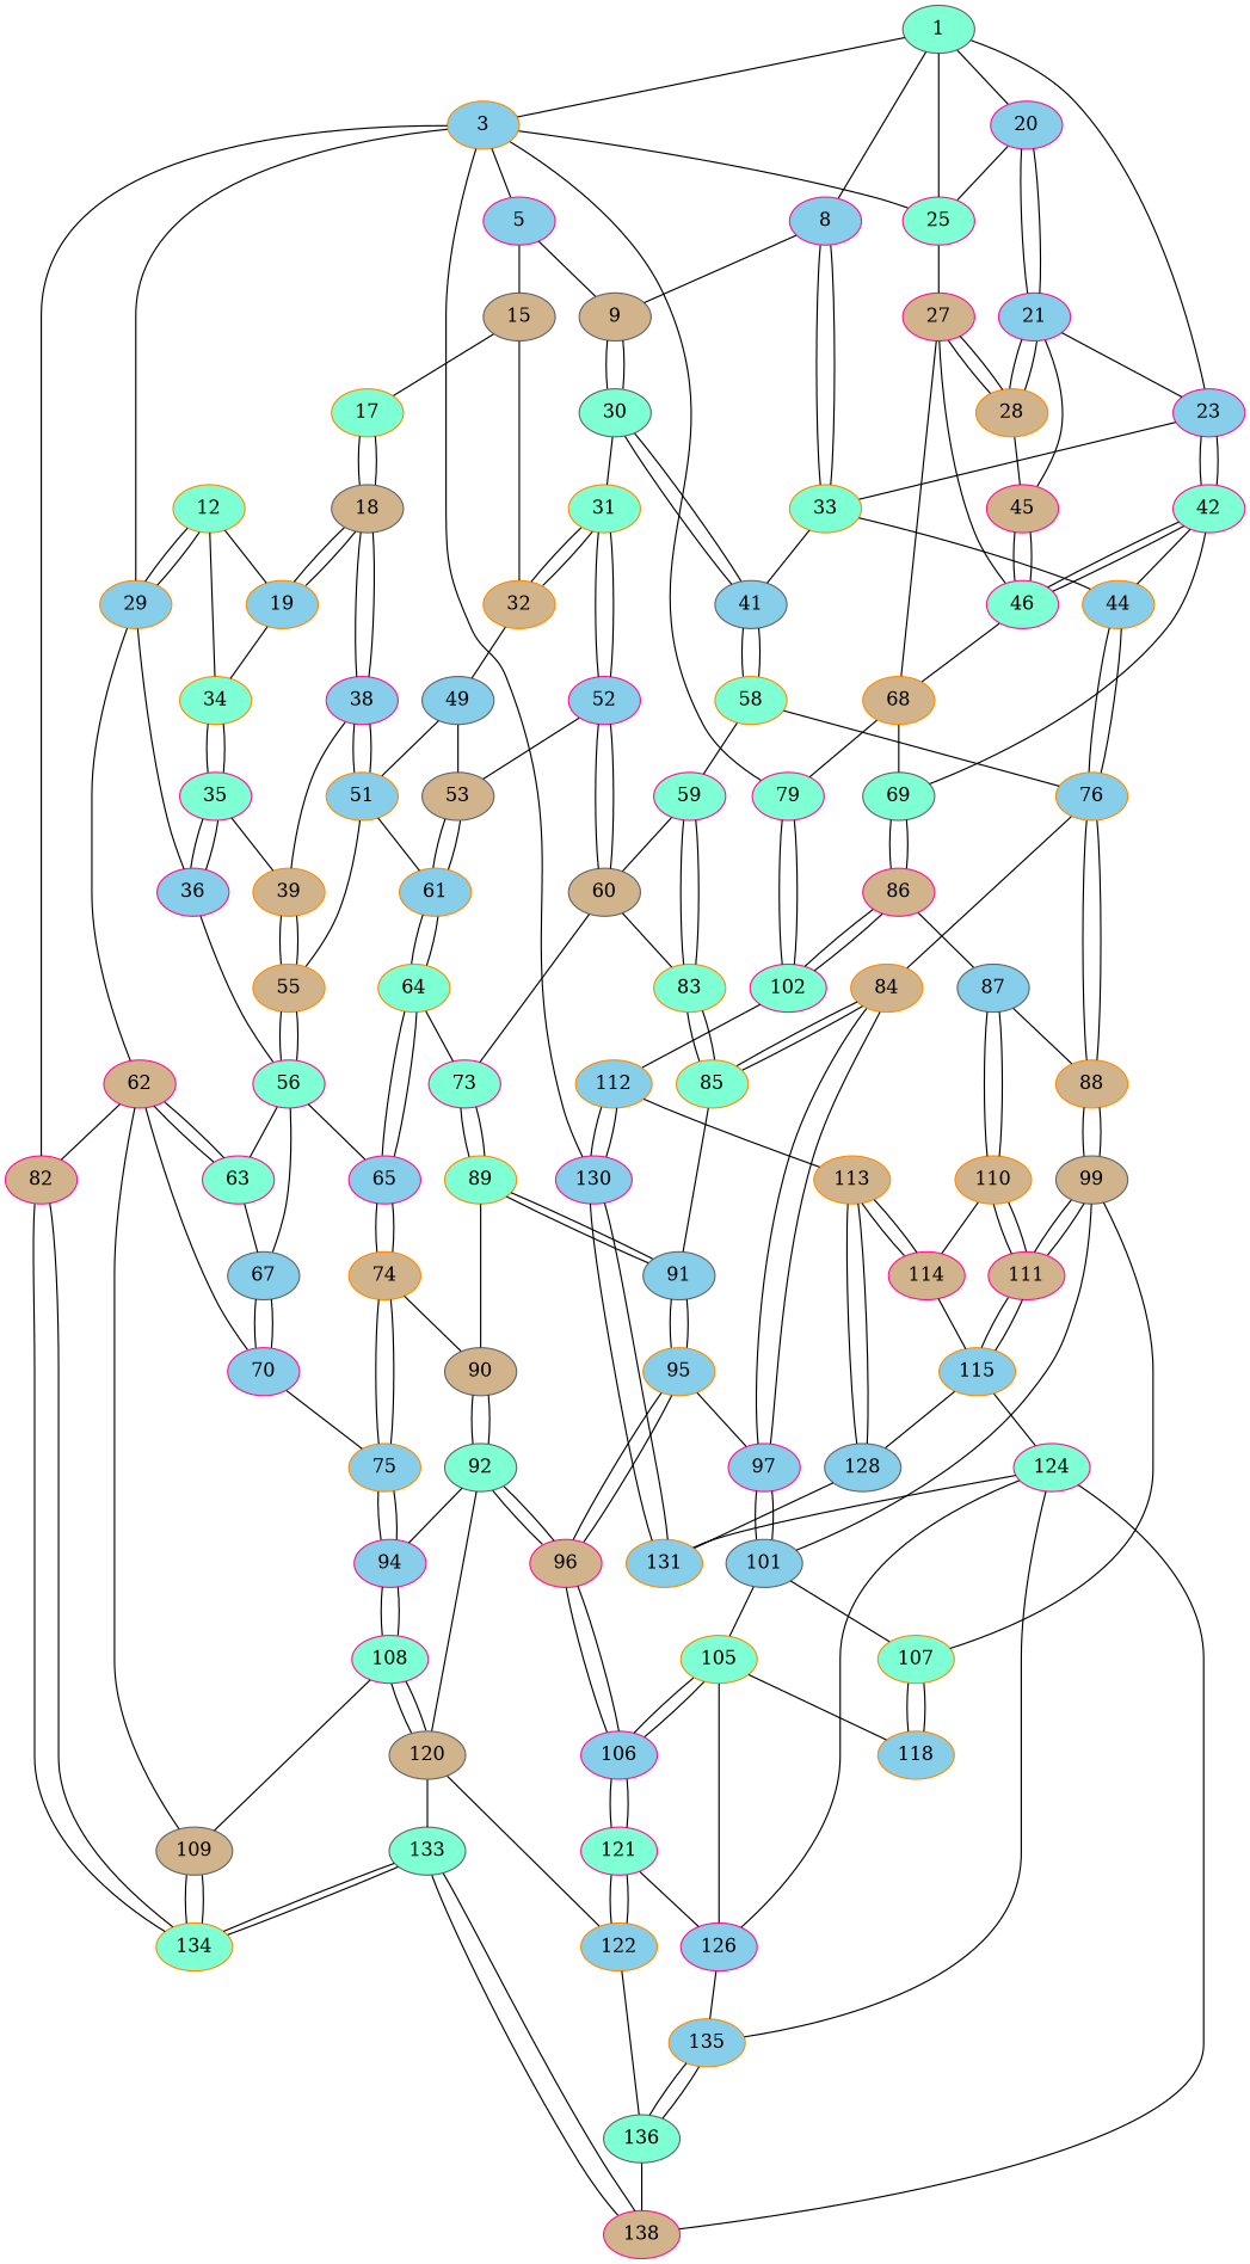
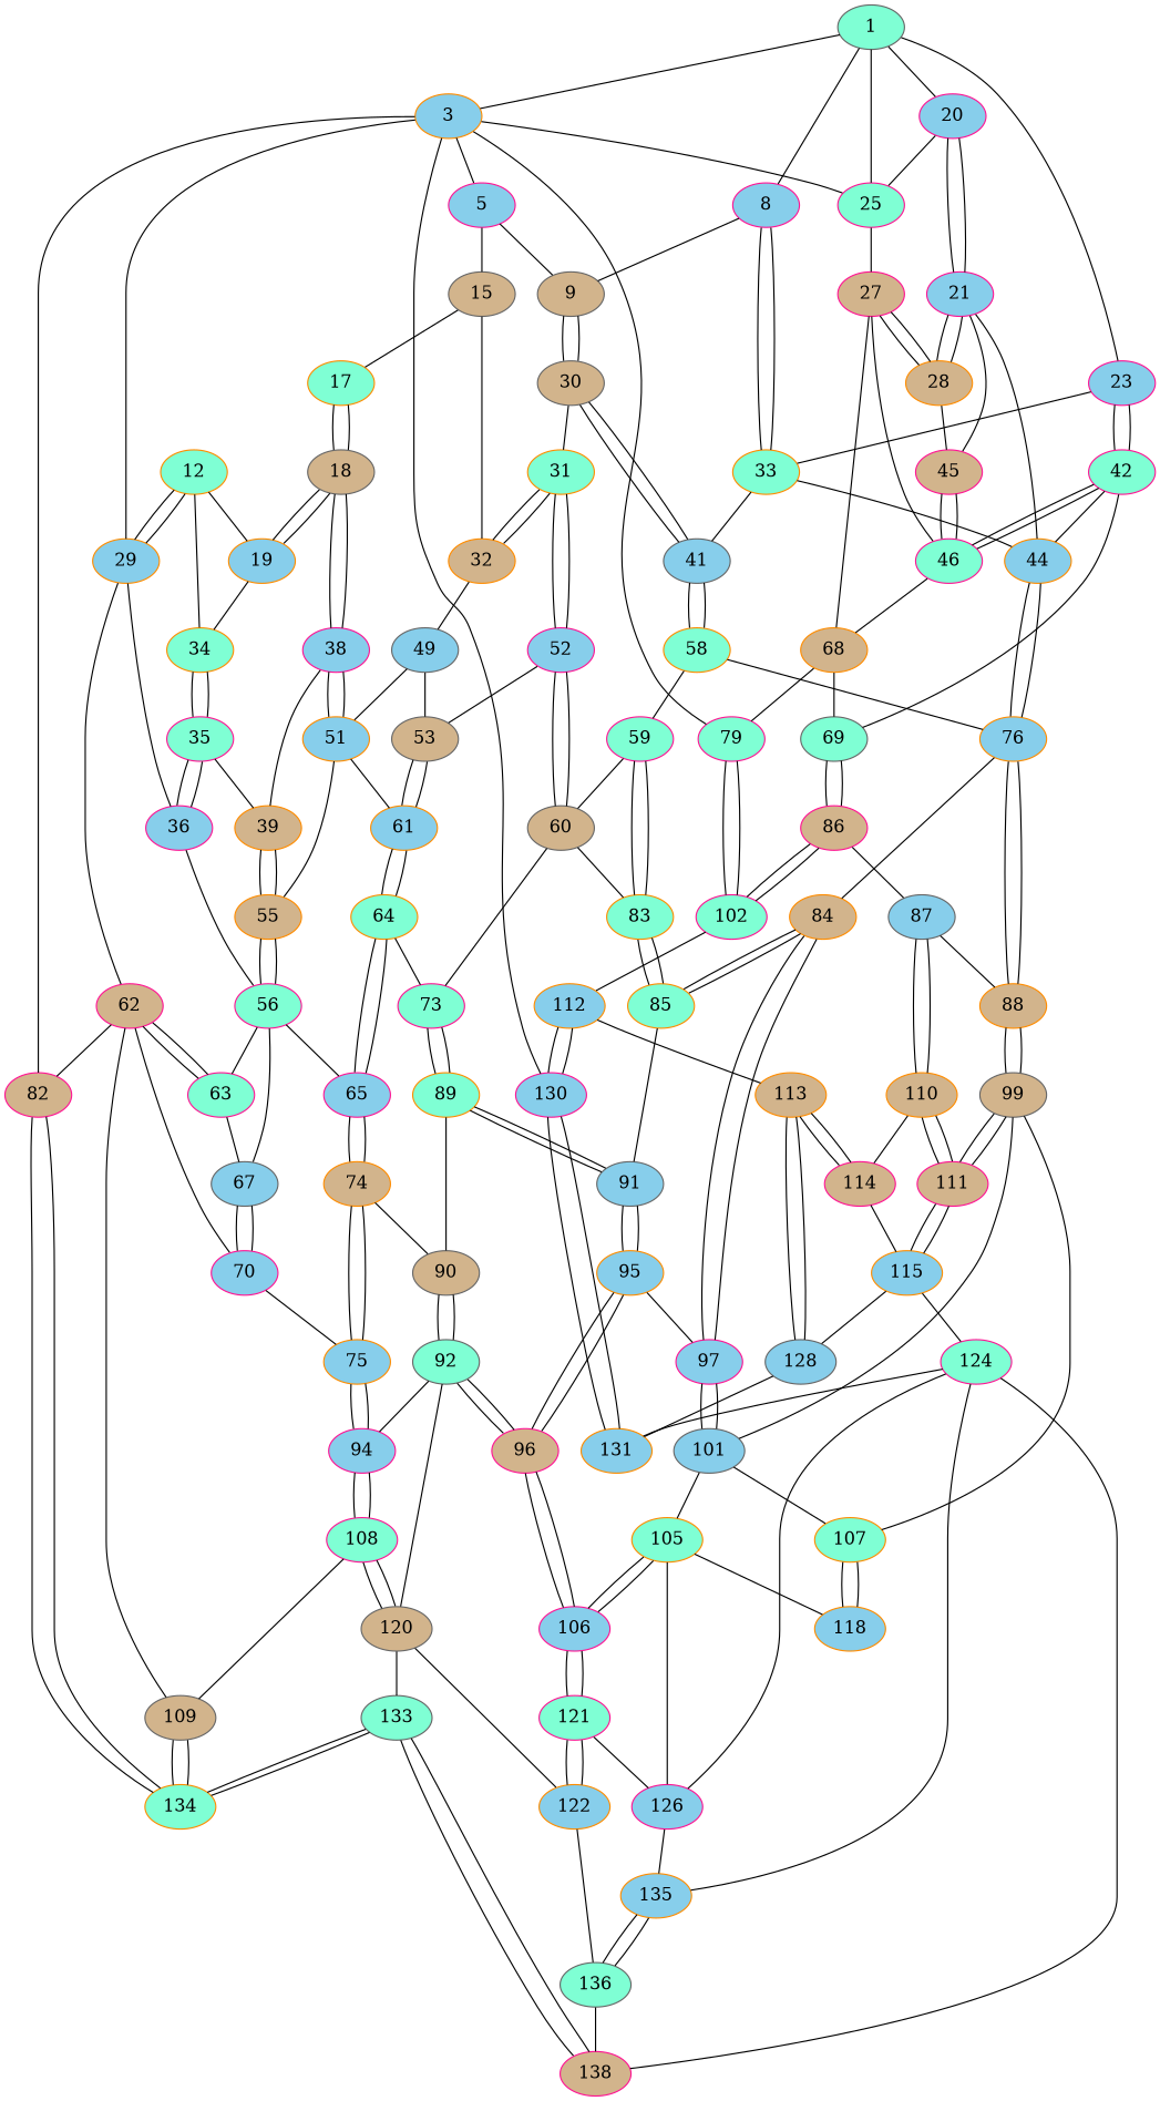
  graph {
    node [color=darkorange fillcolor=skyblue style=filled]
    1 [color=gray40 fillcolor=aquamarine super="+2+6"]
    3 [super="+4+78"]
    8 [color=deeppink]
    20 [color=deeppink]
    23 [color=deeppink super="+24"]
    25 [color=deeppink fillcolor=aquamarine super="+26"]
    5 [color=deeppink super="+10"]
    29 [super="+37"]
    79 [color=deeppink fillcolor=aquamarine]
    82 [color=deeppink fillcolor=tan]
    130 [color=deeppink]
    9 [color=gray40 fillcolor=tan]
    33 [fillcolor=aquamarine super="+40"]
    21 [color=deeppink super="+22"]
    42 [color=deeppink fillcolor=aquamarine super="+43"]
    27 [color=deeppink fillcolor=tan super="+47"]
    15 [color=gray40 fillcolor=tan super="+16"]
    36 [color=deeppink]
    62 [color=deeppink fillcolor=tan super="+71"]
    102 [color=deeppink fillcolor=aquamarine]
    134 [fillcolor=aquamarine]
    131
-   30 [color=gray40 fillcolor=aquamarine]
+   30 [color=gray40 fillcolor=tan]
    17 [fillcolor=aquamarine]
    32 [fillcolor=tan]
    41 [color=gray40]
    44
    31 [fillcolor=aquamarine]
    12 [fillcolor=aquamarine super="+13"]
    19
    34 [fillcolor=aquamarine]
    35 [color=deeppink fillcolor=aquamarine]
    18 [color=gray40 fillcolor=tan]
    49 [color=gray40 super="+50"]
    38 [color=deeppink]
    51 [super="+54"]
    53 [color=gray40 fillcolor=tan]
    39 [fillcolor=tan]
    28 [fillcolor=tan]
    45 [color=deeppink fillcolor=tan]
    46 [color=deeppink fillcolor=aquamarine super="+48"]
    69 [color=gray40 fillcolor=aquamarine]
    68 [fillcolor=tan super="+80"]
    56 [color=deeppink fillcolor=aquamarine super="+57+66"]
    63 [color=deeppink fillcolor=aquamarine]
    70 [color=deeppink]
    109 [color=gray40 fillcolor=tan]
    52 [color=deeppink]
    58 [fillcolor=aquamarine]
    60 [color=gray40 fillcolor=tan super="+72"]
    76 [super="+77"]
    55 [fillcolor=tan]
    65 [color=deeppink]
    67 [color=gray40]
    61
    59 [color=deeppink fillcolor=aquamarine]
    86 [color=deeppink fillcolor=tan]
    84 [fillcolor=tan]
    88 [fillcolor=tan]
    64 [fillcolor=aquamarine]
    83 [fillcolor=aquamarine]
    73 [color=deeppink fillcolor=aquamarine]
    74 [fillcolor=tan]
    85 [fillcolor=aquamarine]
    89 [fillcolor=aquamarine]
    75
    90 [color=gray40 fillcolor=tan]
    87 [color=gray40]
    94 [color=deeppink]
    91 [color=gray40]
    92 [color=gray40 fillcolor=aquamarine super="+93"]
    108 [color=deeppink fillcolor=aquamarine]
    97 [color=deeppink super="+98"]
    99 [color=gray40 fillcolor=tan super="+100"]
    112
    101 [color=gray40 super="+103"]
    95
    110 [fillcolor=tan]
    111 [color=deeppink fillcolor=tan]
    114 [color=deeppink fillcolor=tan]
    107 [fillcolor=aquamarine]
    96 [color=deeppink fillcolor=tan]
    120 [color=gray40 fillcolor=tan super="+123"]
    106 [color=deeppink]
    122
    133 [color=gray40 fillcolor=aquamarine]
    121 [color=deeppink fillcolor=aquamarine]
    105 [fillcolor=aquamarine super="+119"]
    118
    115 [super="+116+127"]
    126 [color=deeppink super="+129"]
    113 [fillcolor=tan]
    135
    128 [color=gray40 super="+132"]
    124 [color=deeppink fillcolor=aquamarine super="+139+125"]
    138 [color=deeppink fillcolor=tan super="+140"]
    136 [color=gray40 fillcolor=aquamarine super="+137"]
    1 -- 3
    1 -- 8
    1 -- 20
    1 -- 23
    1 -- 25
    3 -- 25
    3 -- 5
    3 -- 29
    3 -- 79
    3 -- 82 [weight=2]
    3 -- 130
    8 -- 9
    8 -- 33
    8 -- 33
    20 -- 25
    20 -- 21
    20 -- 21
    23 -- 33
    23 -- 42
    23 -- 42
    25 -- 27
    5 -- 9
    5 -- 15
    29 -- 36
    29 -- 62
    79 -- 102
    79 -- 102
    82 -- 134
    82 -- 134
    130 -- 131
    130 -- 131
    9 -- 30
    9 -- 30
    33 -- 41
    33 -- 44
-   21 -- 23
+   21 -- 44
    21 -- 28
    21 -- 28
    21 -- 45
    42 -- 44
    42 -- 46
    42 -- 46
    42 -- 69
    27 -- 28
    27 -- 28
    27 -- 46
    27 -- 68
    15 -- 17
    15 -- 32
    36 -- 56
    62 -- 82
    62 -- 63
    62 -- 63
    62 -- 70
    62 -- 109
    102 -- 112
    30 -- 41
    30 -- 41
    30 -- 31
    17 -- 18
    17 -- 18
    32 -- 49
    41 -- 58
    41 -- 58
    44 -- 76
    44 -- 76
    31 -- 32
    31 -- 32
    31 -- 52
    31 -- 52
    12 -- 29
    12 -- 29
    12 -- 19
    12 -- 34
    19 -- 34
    34 -- 35
    34 -- 35
    35 -- 36
    35 -- 36
    35 -- 39
    18 -- 19
    18 -- 19
    18 -- 38
    18 -- 38
    49 -- 51
    49 -- 53
    38 -- 51
    38 -- 51
    38 -- 39
    51 -- 55
    51 -- 61
    53 -- 61
    53 -- 61
    39 -- 55
    39 -- 55
    28 -- 45
    45 -- 46
    45 -- 46
    46 -- 68
    69 -- 86
    69 -- 86
    68 -- 79
    68 -- 69
    56 -- 63
    56 -- 65
    56 -- 67
    63 -- 67
    70 -- 75
    109 -- 134
    109 -- 134
    52 -- 53
    52 -- 60
    52 -- 60
    58 -- 76
    58 -- 59
    60 -- 83
    60 -- 73
    76 -- 84
    76 -- 88
    76 -- 88
    55 -- 56
    55 -- 56
    65 -- 74
    65 -- 74
    67 -- 70
    67 -- 70
    61 -- 64
    61 -- 64
    59 -- 60
    59 -- 83
    59 -- 83
    86 -- 102
    86 -- 102
    86 -- 87
    84 -- 85
    84 -- 85
    84 -- 97
    84 -- 97
    88 -- 99
    88 -- 99
    64 -- 65
    64 -- 65
    64 -- 73
    83 -- 85
    83 -- 85
    73 -- 89
    73 -- 89
    74 -- 75
    74 -- 75
    74 -- 90
    85 -- 91
    89 -- 90
    89 -- 91
    89 -- 91
    75 -- 94
    75 -- 94
    90 -- 92
    90 -- 92
    87 -- 88
    87 -- 110
    87 -- 110
    94 -- 108
    94 -- 108
    91 -- 95
    91 -- 95
    92 -- 94
    92 -- 96
    92 -- 96
    92 -- 120
    108 -- 109
    108 -- 120
    108 -- 120
    97 -- 101 [weight=2]
    97 -- 101
    99 -- 101
    99 -- 111
    99 -- 111
    99 -- 107
    112 -- 130
    112 -- 130
    112 -- 113
    101 -- 107
    101 -- 105
    95 -- 97
    95 -- 96
    95 -- 96
    110 -- 111
    110 -- 111
    110 -- 114
    111 -- 115
    111 -- 115
    114 -- 115
    107 -- 118
    107 -- 118
    96 -- 106
    96 -- 106
    120 -- 122
    120 -- 133
    106 -- 121
    106 -- 121
    122 -- 136
    133 -- 134
    133 -- 134
    133 -- 138
    133 -- 138
    121 -- 122
    121 -- 122
    121 -- 126
    105 -- 106
    105 -- 106
    105 -- 118
    105 -- 126
    115 -- 128 [weight=2]
    115 -- 124
    126 -- 135
    113 -- 114
    113 -- 114
    113 -- 128
    113 -- 128
    135 -- 136
    135 -- 136
    128 -- 131
    124 -- 131
    124 -- 126
    124 -- 135
    124 -- 138
    136 -- 138 [weight=2]
  }
